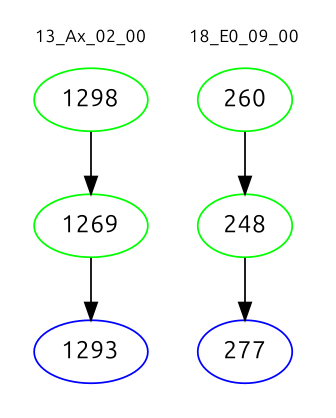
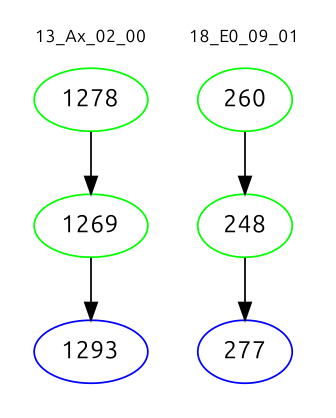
  digraph {
    fontname=Ubuntu
    node [color=green fontname=Ubuntu]
    edge [color=black fontname=Ubuntu]
-   n1 [label=1298]
+   n1 [label=1278]
    n2 [label=1269]
    n3 [color=blue label=1293]
    n4 [label=260]
    n5 [label=248]
    n6 [color=blue label=277]
    subgraph cluster_1 {
      color=white
      fontsize=10
      label="13_Ax_02_00"
      n1
      n2
      n3
    }
    subgraph cluster_2 {
      color=white
      fontsize=10
-     label="18_E0_09_00"
+     label="18_E0_09_01"
      n4
      n5
      n6
    }
    n1 -> n2
    n2 -> n3
    n4 -> n5
    n5 -> n6
  }
